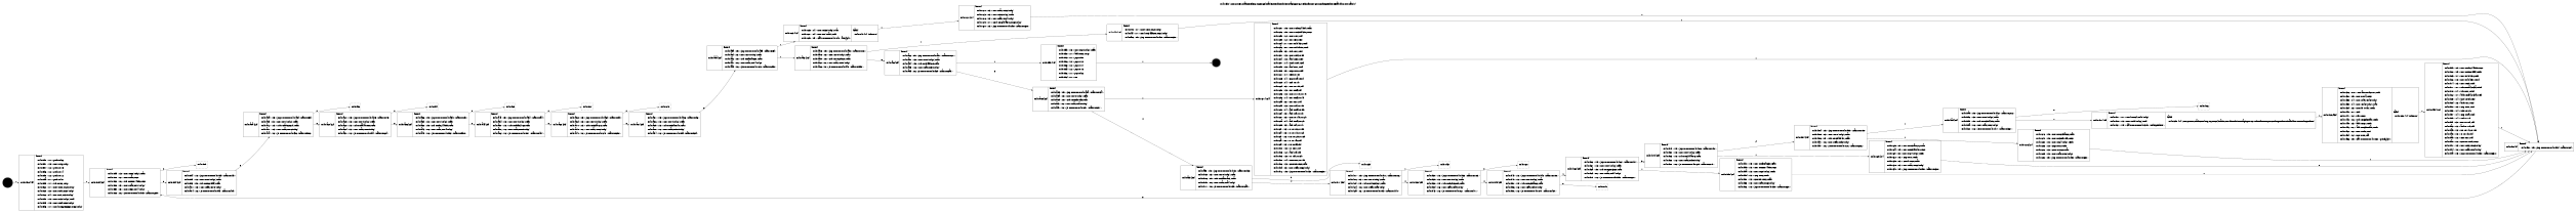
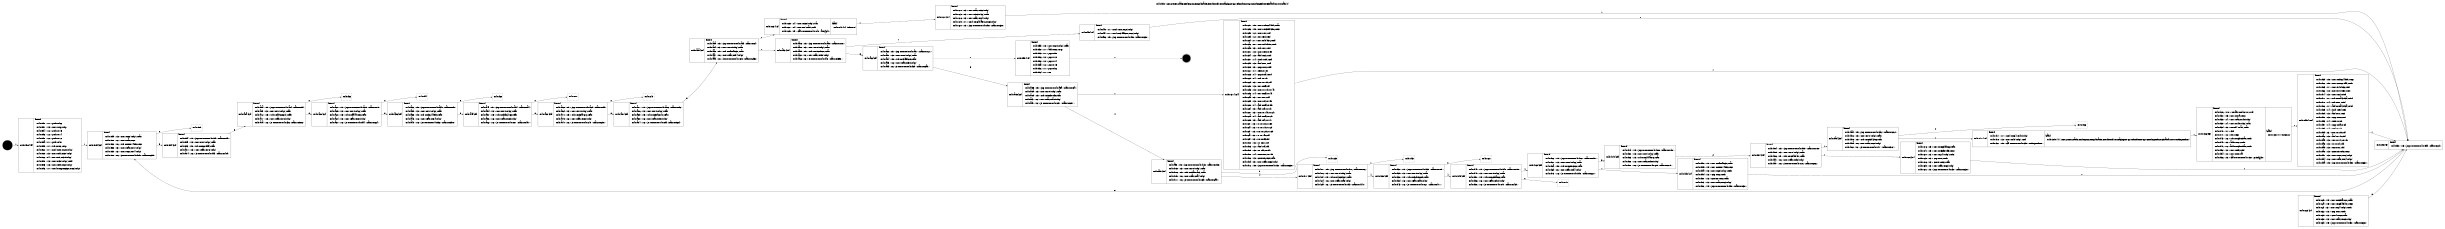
  digraph {
    label="0x4019b0 (/mnt/c/Users/mathe/Desktop/tcc/POCII/binaries/extr_linuxdriversstagingmt7621-ethmdio_mt7620.c_mtk_speed_str_Final-ollvm.out::main(0))"
    labelloc=t
    rankdir=LR
    node [shape=record]
    Entry [fillcolor=black height=0.3 shape=circle style=filled width=0.3]
    n2 [label="{\n     0x4019b0 [45]\l\n     | [instrs]\l\n     &nbsp;&nbsp;0x4019b0 \<+1\>: push %rbp\l\n     &nbsp;&nbsp;0x4019b1 \<+3\>: mov %rsp,%rbp\l\n     &nbsp;&nbsp;0x4019b4 \<+2\>: push %r15\l\n     &nbsp;&nbsp;0x4019b6 \<+2\>: push %r14\l\n     &nbsp;&nbsp;0x4019b8 \<+2\>: push %r12\l\n     &nbsp;&nbsp;0x4019ba \<+1\>: push %rbx\l\n     &nbsp;&nbsp;0x4019bb \<+7\>: sub $0xc0,%rsp\l\n     &nbsp;&nbsp;0x4019c2 \<+7\>: movl $0x0,-0x2c(%rbp)\l\n     &nbsp;&nbsp;0x4019c9 \<+3\>: mov %edi,-0x30(%rbp)\l\n     &nbsp;&nbsp;0x4019cc \<+4\>: mov %rsi,-0x38(%rbp)\l\n     &nbsp;&nbsp;0x4019d0 \<+3\>: mov -0x30(%rbp),%edi\l\n     &nbsp;&nbsp;0x4019d3 \<+3\>: mov %edi,-0x28(%rbp)\l\n     &nbsp;&nbsp;0x4019d6 \<+7\>: movl $0x62e86360,-0x6c(%rbp)\l\n  }"]
    n3 [label="{\n     0x4019dd [23]\l\n     | [instrs]\l\n     &nbsp;&nbsp;0x4019dd \<+3\>: mov -0x6c(%rbp),%eax\l\n     &nbsp;&nbsp;0x4019e0 \<+2\>: mov %eax,%ecx\l\n     &nbsp;&nbsp;0x4019e2 \<+6\>: sub $0x88874b99,%ecx\l\n     &nbsp;&nbsp;0x4019e8 \<+3\>: mov %eax,-0x70(%rbp)\l\n     &nbsp;&nbsp;0x4019eb \<+3\>: mov %ecx,-0x74(%rbp)\l\n     &nbsp;&nbsp;0x4019ee \<+6\>: je 0000000000401beb \<main+0x23b\>\l\n  }"]
    n4 [label="{\n     0x401beb\l\n  }" style=dashed]
    n5 [label="{\n     0x4019f4 [22]\l\n     | [instrs]\l\n     &nbsp;&nbsp;0x4019f4 \<+5\>: jmp 00000000004019f9 \<main+0x49\>\l\n     &nbsp;&nbsp;0x4019f9 \<+3\>: mov -0x70(%rbp),%eax\l\n     &nbsp;&nbsp;0x4019fc \<+5\>: sub $0x8cc79ffd,%eax\l\n     &nbsp;&nbsp;0x401a01 \<+3\>: mov %eax,-0x78(%rbp)\l\n     &nbsp;&nbsp;0x401a04 \<+6\>: je 0000000000401dbf \<main+0x40f\>\l\n  }"]
    n6 [label="{\n     0x401a0a [22]\l\n     | [instrs]\l\n     &nbsp;&nbsp;0x401a0a \<+5\>: jmp 0000000000401a0f \<main+0x5f\>\l\n     &nbsp;&nbsp;0x401a0f \<+3\>: mov -0x70(%rbp),%eax\l\n     &nbsp;&nbsp;0x401a12 \<+5\>: sub $0xa752861d,%eax\l\n     &nbsp;&nbsp;0x401a17 \<+3\>: mov %eax,-0x7c(%rbp)\l\n     &nbsp;&nbsp;0x401a1a \<+6\>: je 0000000000401f3c \<main+0x58c\>\l\n  }"]
    n7 [label="{\n     0x401f3c\l\n  }" style=dashed]
    n8 [label="{\n     0x401a20 [22]\l\n     | [instrs]\l\n     &nbsp;&nbsp;0x401a20 \<+5\>: jmp 0000000000401a25 \<main+0x75\>\l\n     &nbsp;&nbsp;0x401a25 \<+3\>: mov -0x70(%rbp),%eax\l\n     &nbsp;&nbsp;0x401a28 \<+5\>: sub $0xaa4a10e8,%eax\l\n     &nbsp;&nbsp;0x401a2d \<+3\>: mov %eax,-0x80(%rbp)\l\n     &nbsp;&nbsp;0x401a30 \<+6\>: je 0000000000401fd4 \<main+0x624\>\l\n  }"]
    Exit [fillcolor=black height=0.3 peripheries=2 shape=circle style=filled width=0.3]
    n10 [label="{\n     0x401fe0 [5]\l\n     | [instrs]\l\n     &nbsp;&nbsp;0x401fe0 \<+5\>: jmp 00000000004019dd \<main+0x2d\>\l\n  }"]
    n11 [label="{\n     0x401fd4\l\n  }" style=dashed]
    n12 [label="{\n     0x401a36 [25]\l\n     | [instrs]\l\n     &nbsp;&nbsp;0x401a36 \<+5\>: jmp 0000000000401a3b \<main+0x8b\>\l\n     &nbsp;&nbsp;0x401a3b \<+3\>: mov -0x70(%rbp),%eax\l\n     &nbsp;&nbsp;0x401a3e \<+5\>: sub $0xb824499b,%eax\l\n     &nbsp;&nbsp;0x401a43 \<+6\>: mov %eax,-0x84(%rbp)\l\n     &nbsp;&nbsp;0x401a49 \<+6\>: je 0000000000401f6e \<main+0x5be\>\l\n  }"]
    n13 [label="{\n     0x401d5b [100]\l\n     | [instrs]\l\n     &nbsp;&nbsp;0x401d5b \<+5\>: mov $0xb824499b,%ecx\l\n     &nbsp;&nbsp;0x401d60 \<+5\>: mov $0x8cc79ffd,%edx\l\n     &nbsp;&nbsp;0x401d65 \<+7\>: mov 0x40403c,%esi\l\n     &nbsp;&nbsp;0x401d6c \<+8\>: mov 0x404050,%r8d\l\n     &nbsp;&nbsp;0x401d74 \<+3\>: mov %esi,%r9d\l\n     &nbsp;&nbsp;0x401d77 \<+7\>: sub $0x8a427f2a,%r9d\l\n     &nbsp;&nbsp;0x401d7e \<+4\>: sub $0x1,%r9d\l\n     &nbsp;&nbsp;0x401d82 \<+7\>: add $0x8a427f2a,%r9d\l\n     &nbsp;&nbsp;0x401d89 \<+4\>: imul %r9d,%esi\l\n     &nbsp;&nbsp;0x401d8d \<+3\>: and $0x1,%esi\l\n     &nbsp;&nbsp;0x401d90 \<+3\>: cmp $0x0,%esi\l\n     &nbsp;&nbsp;0x401d93 \<+4\>: sete %r10b\l\n     &nbsp;&nbsp;0x401d97 \<+4\>: cmp $0xa,%r8d\l\n     &nbsp;&nbsp;0x401d9b \<+4\>: setl %r11b\l\n     &nbsp;&nbsp;0x401d9f \<+3\>: mov %r10b,%bl\l\n     &nbsp;&nbsp;0x401da2 \<+3\>: and %r11b,%bl\l\n     &nbsp;&nbsp;0x401da5 \<+3\>: xor %r11b,%r10b\l\n     &nbsp;&nbsp;0x401da8 \<+3\>: or %r10b,%bl\l\n     &nbsp;&nbsp;0x401dab \<+3\>: test $0x1,%bl\l\n     &nbsp;&nbsp;0x401dae \<+3\>: cmovne %edx,%ecx\l\n     &nbsp;&nbsp;0x401db1 \<+3\>: mov %ecx,-0x6c(%rbp)\l\n     &nbsp;&nbsp;0x401db4 \<+6\>: mov %eax,-0xc4(%rbp)\l\n     &nbsp;&nbsp;0x401dba \<+5\>: jmp 0000000000401fe0 \<main+0x630\>\l\n  }"]
    n14 [label="{\n     0x401f6e\l\n  }" style=dashed]
    n15 [label="{\n     0x401a4f [25]\l\n     | [instrs]\l\n     &nbsp;&nbsp;0x401a4f \<+5\>: jmp 0000000000401a54 \<main+0xa4\>\l\n     &nbsp;&nbsp;0x401a54 \<+3\>: mov -0x70(%rbp),%eax\l\n     &nbsp;&nbsp;0x401a57 \<+5\>: sub $0xbfd6476e,%eax\l\n     &nbsp;&nbsp;0x401a5c \<+6\>: mov %eax,-0x88(%rbp)\l\n     &nbsp;&nbsp;0x401a62 \<+6\>: je 0000000000401e87 \<main+0x4d7\>\l\n  }"]
    n16 [label="{\n     0x401d26 [53]\l\n     | [instrs]\l\n     &nbsp;&nbsp;0x401d26 \<+10\>: movabs $0x402101,%rdi\l\n     &nbsp;&nbsp;0x401d30 \<+5\>: mov $0x1a,%ecx\l\n     &nbsp;&nbsp;0x401d35 \<+4\>: mov %rax,-0x48(%rbp)\l\n     &nbsp;&nbsp;0x401d39 \<+4\>: mov -0x48(%rbp),%rax\l\n     &nbsp;&nbsp;0x401d3d \<+3\>: movzbl (%rax),%eax\l\n     &nbsp;&nbsp;0x401d40 \<+1\>: cltd\l\n     &nbsp;&nbsp;0x401d41 \<+2\>: idiv %ecx\l\n     &nbsp;&nbsp;0x401d43 \<+6\>: sub $0x63b8eba0,%edx\l\n     &nbsp;&nbsp;0x401d49 \<+3\>: add $0x61,%edx\l\n     &nbsp;&nbsp;0x401d4c \<+6\>: add $0x63b8eba0,%edx\l\n     &nbsp;&nbsp;0x401d52 \<+2\>: mov %edx,%esi\l\n     &nbsp;&nbsp;0x401d54 \<+2\>: mov $0x0,%al\l\n     &nbsp;&nbsp;0x401d56 \<+5\>: call 0000000000401030 \<printf@plt\>\l\n     | [calls]\l\n     &nbsp;&nbsp;0x401030 \{1\} (unknown)\l\n  }"]
    n17 [label="{\n     0x401e87\l\n  }" style=dashed]
    n18 [label="{\n     0x401a68 [25]\l\n     | [instrs]\l\n     &nbsp;&nbsp;0x401a68 \<+5\>: jmp 0000000000401a6d \<main+0xbd\>\l\n     &nbsp;&nbsp;0x401a6d \<+3\>: mov -0x70(%rbp),%eax\l\n     &nbsp;&nbsp;0x401a70 \<+5\>: sub $0xc5da761c,%eax\l\n     &nbsp;&nbsp;0x401a75 \<+6\>: mov %eax,-0x8c(%rbp)\l\n     &nbsp;&nbsp;0x401a7b \<+6\>: je 0000000000401c40 \<main+0x290\>\l\n  }"]
    n19 [label="{\n     0x401bc6\l\n  }" style=dashed]
    n20 [label="{\n     0x401c40\l\n  }" style=dashed]
    n21 [label="{\n     0x401a81 [25]\l\n     | [instrs]\l\n     &nbsp;&nbsp;0x401a81 \<+5\>: jmp 0000000000401a86 \<main+0xd6\>\l\n     &nbsp;&nbsp;0x401a86 \<+3\>: mov -0x70(%rbp),%eax\l\n     &nbsp;&nbsp;0x401a89 \<+5\>: sub $0xc9db8040,%eax\l\n     &nbsp;&nbsp;0x401a8e \<+6\>: mov %eax,-0x90(%rbp)\l\n     &nbsp;&nbsp;0x401a94 \<+6\>: je 0000000000401edf \<main+0x52f\>\l\n  }"]
    n22 [label="{\n     0x401d17 [15]\l\n     | [instrs]\l\n     &nbsp;&nbsp;0x401d17 \<+7\>: movl $0x64,-0x40(%rbp)\l\n     &nbsp;&nbsp;0x401d1e \<+3\>: mov -0x40(%rbp),%edi\l\n     &nbsp;&nbsp;0x401d21 \<+5\>: call 00000000004013d0 \<mtk_speed_str\>\l\n     | [calls]\l\n     &nbsp;&nbsp;0x4013d0 \{1\} (/mnt/c/Users/mathe/Desktop/tcc/POCII/binaries/extr_linuxdriversstagingmt7621-ethmdio_mt7620.c_mtk_speed_str_Final-ollvm.out::mtk_speed_str)\l\n  }"]
    n23 [label="{\n     0x401a9a [25]\l\n     | [instrs]\l\n     &nbsp;&nbsp;0x401a9a \<+5\>: jmp 0000000000401a9f \<main+0xef\>\l\n     &nbsp;&nbsp;0x401a9f \<+3\>: mov -0x70(%rbp),%eax\l\n     &nbsp;&nbsp;0x401aa2 \<+5\>: sub $0xf984b63e,%eax\l\n     &nbsp;&nbsp;0x401aa7 \<+6\>: mov %eax,-0x94(%rbp)\l\n     &nbsp;&nbsp;0x401aad \<+6\>: je 0000000000401c03 \<main+0x253\>\l\n  }"]
    n24 [label="{\n     0x401bad [25]\l\n     | [instrs]\l\n     &nbsp;&nbsp;0x401bad \<+5\>: jmp 0000000000401bb2 \<main+0x202\>\l\n     &nbsp;&nbsp;0x401bb2 \<+3\>: mov -0x70(%rbp),%eax\l\n     &nbsp;&nbsp;0x401bb5 \<+5\>: sub $0x695d4296,%eax\l\n     &nbsp;&nbsp;0x401bba \<+6\>: mov %eax,-0xc0(%rbp)\l\n     &nbsp;&nbsp;0x401bc0 \<+6\>: je 0000000000401d17 \<main+0x367\>\l\n  }"]
    n25 [label="{\n     0x401c03 [13]\l\n     | [instrs]\l\n     &nbsp;&nbsp;0x401c03 \<+4\>: mov -0x38(%rbp),%rax\l\n     &nbsp;&nbsp;0x401c07 \<+4\>: mov 0x8(%rax),%rdi\l\n     &nbsp;&nbsp;0x401c0b \<+5\>: call 0000000000401040 \<atoi@plt\>\l\n     | [calls]\l\n     &nbsp;&nbsp;0x401040 \{1\} (unknown)\l\n  }"]
    n26 [label="{\n     0x401ab3 [25]\l\n     | [instrs]\l\n     &nbsp;&nbsp;0x401ab3 \<+5\>: jmp 0000000000401ab8 \<main+0x108\>\l\n     &nbsp;&nbsp;0x401ab8 \<+3\>: mov -0x70(%rbp),%eax\l\n     &nbsp;&nbsp;0x401abb \<+5\>: sub $0x192ed61e,%eax\l\n     &nbsp;&nbsp;0x401ac0 \<+6\>: mov %eax,-0x98(%rbp)\l\n     &nbsp;&nbsp;0x401ac6 \<+6\>: je 0000000000401f48 \<main+0x598\>\l\n  }"]
    n27 [label="{\n     0x401c76 [27]\l\n     | [instrs]\l\n     &nbsp;&nbsp;0x401c76 \<+5\>: mov $0x603ba8c6,%eax\l\n     &nbsp;&nbsp;0x401c7b \<+5\>: mov $0x38f870f5,%ecx\l\n     &nbsp;&nbsp;0x401c80 \<+3\>: mov -0x24(%rbp),%edx\l\n     &nbsp;&nbsp;0x401c83 \<+3\>: cmp $0x0,%edx\l\n     &nbsp;&nbsp;0x401c86 \<+3\>: cmove %ecx,%eax\l\n     &nbsp;&nbsp;0x401c89 \<+3\>: mov %eax,-0x6c(%rbp)\l\n     &nbsp;&nbsp;0x401c8c \<+5\>: jmp 0000000000401fe0 \<main+0x630\>\l\n  }"]
    n28 [label="{\n     0x401c10 [21]\l\n     | [instrs]\l\n     &nbsp;&nbsp;0x401c10 \<+3\>: mov %eax,-0x3c(%rbp)\l\n     &nbsp;&nbsp;0x401c13 \<+3\>: mov -0x3c(%rbp),%eax\l\n     &nbsp;&nbsp;0x401c16 \<+3\>: mov %eax,-0x24(%rbp)\l\n     &nbsp;&nbsp;0x401c19 \<+7\>: movl $0x64d4ae76,-0x6c(%rbp)\l\n     &nbsp;&nbsp;0x401c20 \<+5\>: jmp 0000000000401fe0 \<main+0x630\>\l\n  }"]
    n29 [label="{\n     0x401f48 [19]\l\n     | [instrs]\l\n     &nbsp;&nbsp;0x401f48 \<+7\>: movl $0x0,-0x2c(%rbp)\l\n     &nbsp;&nbsp;0x401f4f \<+7\>: movl $0x34ffdc0e,-0x6c(%rbp)\l\n     &nbsp;&nbsp;0x401f56 \<+5\>: jmp 0000000000401fe0 \<main+0x630\>\l\n  }"]
    n30 [label="{\n     0x401acc [25]\l\n     | [instrs]\l\n     &nbsp;&nbsp;0x401acc \<+5\>: jmp 0000000000401ad1 \<main+0x121\>\l\n     &nbsp;&nbsp;0x401ad1 \<+3\>: mov -0x70(%rbp),%eax\l\n     &nbsp;&nbsp;0x401ad4 \<+5\>: sub $0x34ffdc0e,%eax\l\n     &nbsp;&nbsp;0x401ad9 \<+6\>: mov %eax,-0x9c(%rbp)\l\n     &nbsp;&nbsp;0x401adf \<+6\>: je 0000000000401f5b \<main+0x5ab\>\l\n  }"]
    n31 [label="{\n     0x401b94 [25]\l\n     | [instrs]\l\n     &nbsp;&nbsp;0x401b94 \<+5\>: jmp 0000000000401b99 \<main+0x1e9\>\l\n     &nbsp;&nbsp;0x401b99 \<+3\>: mov -0x70(%rbp),%eax\l\n     &nbsp;&nbsp;0x401b9c \<+5\>: sub $0x654b94e1,%eax\l\n     &nbsp;&nbsp;0x401ba1 \<+6\>: mov %eax,-0xbc(%rbp)\l\n     &nbsp;&nbsp;0x401ba7 \<+6\>: je 0000000000401c76 \<main+0x2c6\>\l\n  }"]
    n32 [label="{\n     0x401f5b [19]\l\n     | [instrs]\l\n     &nbsp;&nbsp;0x401f5b \<+3\>: mov -0x2c(%rbp),%eax\l\n     &nbsp;&nbsp;0x401f5e \<+7\>: add $0xc0,%rsp\l\n     &nbsp;&nbsp;0x401f65 \<+1\>: pop %rbx\l\n     &nbsp;&nbsp;0x401f66 \<+2\>: pop %r12\l\n     &nbsp;&nbsp;0x401f68 \<+2\>: pop %r14\l\n     &nbsp;&nbsp;0x401f6a \<+2\>: pop %r15\l\n     &nbsp;&nbsp;0x401f6c \<+1\>: pop %rbp\l\n     &nbsp;&nbsp;0x401f6d \<+1\>: ret\l\n  }"]
    n33 [label="{\n     0x401ae5 [25]\l\n     | [instrs]\l\n     &nbsp;&nbsp;0x401ae5 \<+5\>: jmp 0000000000401aea \<main+0x13a\>\l\n     &nbsp;&nbsp;0x401aea \<+3\>: mov -0x70(%rbp),%eax\l\n     &nbsp;&nbsp;0x401aed \<+5\>: sub $0x38f870f5,%eax\l\n     &nbsp;&nbsp;0x401af2 \<+6\>: mov %eax,-0xa0(%rbp)\l\n     &nbsp;&nbsp;0x401af8 \<+6\>: je 0000000000401c91 \<main+0x2e1\>\l\n  }"]
    n34 [label="{\n     0x401c25 [27]\l\n     | [instrs]\l\n     &nbsp;&nbsp;0x401c25 \<+5\>: mov $0xc5da761c,%eax\l\n     &nbsp;&nbsp;0x401c2a \<+5\>: mov $0x654b94e1,%ecx\l\n     &nbsp;&nbsp;0x401c2f \<+3\>: mov -0x24(%rbp),%edx\l\n     &nbsp;&nbsp;0x401c32 \<+3\>: cmp $0x1,%edx\l\n     &nbsp;&nbsp;0x401c35 \<+3\>: cmovl %ecx,%eax\l\n     &nbsp;&nbsp;0x401c38 \<+3\>: mov %eax,-0x6c(%rbp)\l\n     &nbsp;&nbsp;0x401c3b \<+5\>: jmp 0000000000401fe0 \<main+0x630\>\l\n  }"]
    n35 [label="{\n     0x401c91 [134]\l\n     | [instrs]\l\n     &nbsp;&nbsp;0x401c91 \<+5\>: mov $0xb824499b,%eax\l\n     &nbsp;&nbsp;0x401c96 \<+5\>: mov $0x695d4296,%ecx\l\n     &nbsp;&nbsp;0x401c9b \<+2\>: mov $0x1,%dl\l\n     &nbsp;&nbsp;0x401c9d \<+2\>: xor %esi,%esi\l\n     &nbsp;&nbsp;0x401c9f \<+7\>: mov 0x40403c,%edi\l\n     &nbsp;&nbsp;0x401ca6 \<+8\>: mov 0x404050,%r8d\l\n     &nbsp;&nbsp;0x401cae \<+3\>: sub $0x1,%esi\l\n     &nbsp;&nbsp;0x401cb1 \<+3\>: mov %edi,%r9d\l\n     &nbsp;&nbsp;0x401cb4 \<+3\>: add %esi,%r9d\l\n     &nbsp;&nbsp;0x401cb7 \<+4\>: imul %r9d,%edi\l\n     &nbsp;&nbsp;0x401cbb \<+3\>: and $0x1,%edi\l\n     &nbsp;&nbsp;0x401cbe \<+3\>: cmp $0x0,%edi\l\n     &nbsp;&nbsp;0x401cc1 \<+4\>: sete %r10b\l\n     &nbsp;&nbsp;0x401cc5 \<+4\>: cmp $0xa,%r8d\l\n     &nbsp;&nbsp;0x401cc9 \<+4\>: setl %r11b\l\n     &nbsp;&nbsp;0x401ccd \<+3\>: mov %r10b,%bl\l\n     &nbsp;&nbsp;0x401cd0 \<+3\>: xor $0xff,%bl\l\n     &nbsp;&nbsp;0x401cd3 \<+3\>: mov %r11b,%r14b\l\n     &nbsp;&nbsp;0x401cd6 \<+4\>: xor $0xff,%r14b\l\n     &nbsp;&nbsp;0x401cda \<+3\>: xor $0x1,%dl\l\n     &nbsp;&nbsp;0x401cdd \<+3\>: mov %bl,%r15b\l\n     &nbsp;&nbsp;0x401ce0 \<+4\>: and $0xff,%r15b\l\n     &nbsp;&nbsp;0x401ce4 \<+3\>: and %dl,%r10b\l\n     &nbsp;&nbsp;0x401ce7 \<+3\>: mov %r14b,%r12b\l\n     &nbsp;&nbsp;0x401cea \<+4\>: and $0xff,%r12b\l\n     &nbsp;&nbsp;0x401cee \<+3\>: and %dl,%r11b\l\n     &nbsp;&nbsp;0x401cf1 \<+3\>: or %r10b,%r15b\l\n     &nbsp;&nbsp;0x401cf4 \<+3\>: or %r11b,%r12b\l\n     &nbsp;&nbsp;0x401cf7 \<+3\>: xor %r12b,%r15b\l\n     &nbsp;&nbsp;0x401cfa \<+3\>: or %r14b,%bl\l\n     &nbsp;&nbsp;0x401cfd \<+3\>: xor $0xff,%bl\l\n     &nbsp;&nbsp;0x401d00 \<+3\>: or $0x1,%dl\l\n     &nbsp;&nbsp;0x401d03 \<+2\>: and %dl,%bl\l\n     &nbsp;&nbsp;0x401d05 \<+3\>: or %bl,%r15b\l\n     &nbsp;&nbsp;0x401d08 \<+4\>: test $0x1,%r15b\l\n     &nbsp;&nbsp;0x401d0c \<+3\>: cmovne %ecx,%eax\l\n     &nbsp;&nbsp;0x401d0f \<+3\>: mov %eax,-0x6c(%rbp)\l\n     &nbsp;&nbsp;0x401d12 \<+5\>: jmp 0000000000401fe0 \<main+0x630\>\l\n  }"]
    n36 [label="{\n     0x401afe [25]\l\n     | [instrs]\l\n     &nbsp;&nbsp;0x401afe \<+5\>: jmp 0000000000401b03 \<main+0x153\>\l\n     &nbsp;&nbsp;0x401b03 \<+3\>: mov -0x70(%rbp),%eax\l\n     &nbsp;&nbsp;0x401b06 \<+5\>: sub $0x3ab01ae3,%eax\l\n     &nbsp;&nbsp;0x401b0b \<+6\>: mov %eax,-0xa4(%rbp)\l\n     &nbsp;&nbsp;0x401b11 \<+6\>: je 0000000000401c5b \<main+0x2ab\>\l\n  }"]
    n37 [label="{\n     0x401c5b\l\n  }" style=dashed]
    n38 [label="{\n     0x401b17 [25]\l\n     | [instrs]\l\n     &nbsp;&nbsp;0x401b17 \<+5\>: jmp 0000000000401b1c \<main+0x16c\>\l\n     &nbsp;&nbsp;0x401b1c \<+3\>: mov -0x70(%rbp),%eax\l\n     &nbsp;&nbsp;0x401b1f \<+5\>: sub $0x486ed267,%eax\l\n     &nbsp;&nbsp;0x401b24 \<+6\>: mov %eax,-0xa8(%rbp)\l\n     &nbsp;&nbsp;0x401b2a \<+6\>: je 0000000000401dcb \<main+0x41b\>\l\n  }"]
    n39 [label="{\n     0x401dcb\l\n  }" style=dashed]
    n40 [label="{\n     0x401b30 [25]\l\n     | [instrs]\l\n     &nbsp;&nbsp;0x401b30 \<+5\>: jmp 0000000000401b35 \<main+0x185\>\l\n     &nbsp;&nbsp;0x401b35 \<+3\>: mov -0x70(%rbp),%eax\l\n     &nbsp;&nbsp;0x401b38 \<+5\>: sub $0x52b3c08b,%eax\l\n     &nbsp;&nbsp;0x401b3d \<+6\>: mov %eax,-0xac(%rbp)\l\n     &nbsp;&nbsp;0x401b43 \<+6\>: je 0000000000401e21 \<main+0x471\>\l\n  }"]
    n41 [label="{\n     0x401e21\l\n  }" style=dashed]
    n42 [label="{\n     0x401b49 [25]\l\n     | [instrs]\l\n     &nbsp;&nbsp;0x401b49 \<+5\>: jmp 0000000000401b4e \<main+0x19e\>\l\n     &nbsp;&nbsp;0x401b4e \<+3\>: mov -0x70(%rbp),%eax\l\n     &nbsp;&nbsp;0x401b51 \<+5\>: sub $0x603ba8c6,%eax\l\n     &nbsp;&nbsp;0x401b56 \<+6\>: mov %eax,-0xb0(%rbp)\l\n     &nbsp;&nbsp;0x401b5c \<+6\>: je 0000000000401e7b \<main+0x4cb\>\l\n  }"]
    n43 [label="{\n     0x401b7b [25]\l\n     | [instrs]\l\n     &nbsp;&nbsp;0x401b7b \<+5\>: jmp 0000000000401b80 \<main+0x1d0\>\l\n     &nbsp;&nbsp;0x401b80 \<+3\>: mov -0x70(%rbp),%eax\l\n     &nbsp;&nbsp;0x401b83 \<+5\>: sub $0x64d4ae76,%eax\l\n     &nbsp;&nbsp;0x401b88 \<+6\>: mov %eax,-0xb8(%rbp)\l\n     &nbsp;&nbsp;0x401b8e \<+6\>: je 0000000000401c25 \<main+0x275\>\l\n  }"]
    n44 [label="{\n     0x401b62 [25]\l\n     | [instrs]\l\n     &nbsp;&nbsp;0x401b62 \<+5\>: jmp 0000000000401b67 \<main+0x1b7\>\l\n     &nbsp;&nbsp;0x401b67 \<+3\>: mov -0x70(%rbp),%eax\l\n     &nbsp;&nbsp;0x401b6a \<+5\>: sub $0x62e86360,%eax\l\n     &nbsp;&nbsp;0x401b6f \<+6\>: mov %eax,-0xb4(%rbp)\l\n     &nbsp;&nbsp;0x401b75 \<+6\>: je 0000000000401bd0 \<main+0x220\>\l\n  }"]
    n45 [label="{\n     0x401e7b\l\n  }" style=dashed]
    n46 [label="{\n     0x401bd0 [27]\l\n     | [instrs]\l\n     &nbsp;&nbsp;0x401bd0 \<+5\>: mov $0xf984b63e,%eax\l\n     &nbsp;&nbsp;0x401bd5 \<+5\>: mov $0x88874b99,%ecx\l\n     &nbsp;&nbsp;0x401bda \<+3\>: mov -0x28(%rbp),%edx\l\n     &nbsp;&nbsp;0x401bdd \<+3\>: cmp $0x2,%edx\l\n     &nbsp;&nbsp;0x401be0 \<+3\>: cmovne %ecx,%eax\l\n     &nbsp;&nbsp;0x401be3 \<+3\>: mov %eax,-0x6c(%rbp)\l\n     &nbsp;&nbsp;0x401be6 \<+5\>: jmp 0000000000401fe0 \<main+0x630\>\l\n  }"]
    Entry -> n2 [label=" 1"]
    n2 -> n3 [label=" 1"]
    n3 -> n4 [label=" 0"]
    n3 -> n5 [label=" 9"]
    n5 -> n6 [label=" 8"]
    n6 -> n7 [label=" 0"]
    n6 -> n8 [label=" 8"]
    n8 -> n11 [label=" 0"]
    n8 -> n12 [label=" 8"]
    n10 -> n3 [label=" 8"]
    n12 -> n14 [label=" 0"]
    n12 -> n15 [label=" 8"]
    n13 -> n10 [label=" 1"]
    n15 -> n17 [label=" 0"]
    n15 -> n18 [label=" 8"]
    n16 -> n13 [label=" 1"]
    n18 -> n20 [label=" 0"]
    n18 -> n21 [label=" 8"]
    n21 -> n23 [label=" 8"]
    n22 -> n16 [label=" 1"]
    n23 -> n25 [label=" 1"]
    n23 -> n26 [label=" 7"]
    n24 -> n19 [label=" 0"]
    n24 -> n22 [label=" 1"]
    n25 -> n28 [label=" 1"]
    n26 -> n29 [label=" 1"]
    n26 -> n30 [label=" 6"]
    n27 -> n10 [label=" 1"]
    n28 -> n10 [label=" 1"]
    n29 -> n10 [label=" 1"]
    n30 -> n32 [label=" 1"]
    n30 -> n33 [label=" 5"]
    n31 -> n24 [label=" 1"]
    n31 -> n27 [label=" 1"]
    n32 -> Exit [label=" 1"]
    n33 -> n35 [label=" 1"]
    n33 -> n36 [label=" 4"]
    n34 -> n10 [label=" 8"]
    n35 -> n10 [label=" 1"]
    n36 -> n37 [label=" 0"]
    n36 -> n38 [label=" 4"]
    n38 -> n39 [label=" 1"]
    n38 -> n40 [label=" 4"]
    n40 -> n41 [label=" 0"]
    n40 -> n42 [label=" 4"]
    n42 -> n44 [label=" 4"]
    n42 -> n45 [label=" 0"]
    n43 -> n31 [label=" 2"]
-   n43 -> n34 [label=" 1"]
    n44 -> n43 [label=" 3"]
    n44 -> n46 [label=" 1"]
    n46 -> n10 [label=" 1"]
  }
